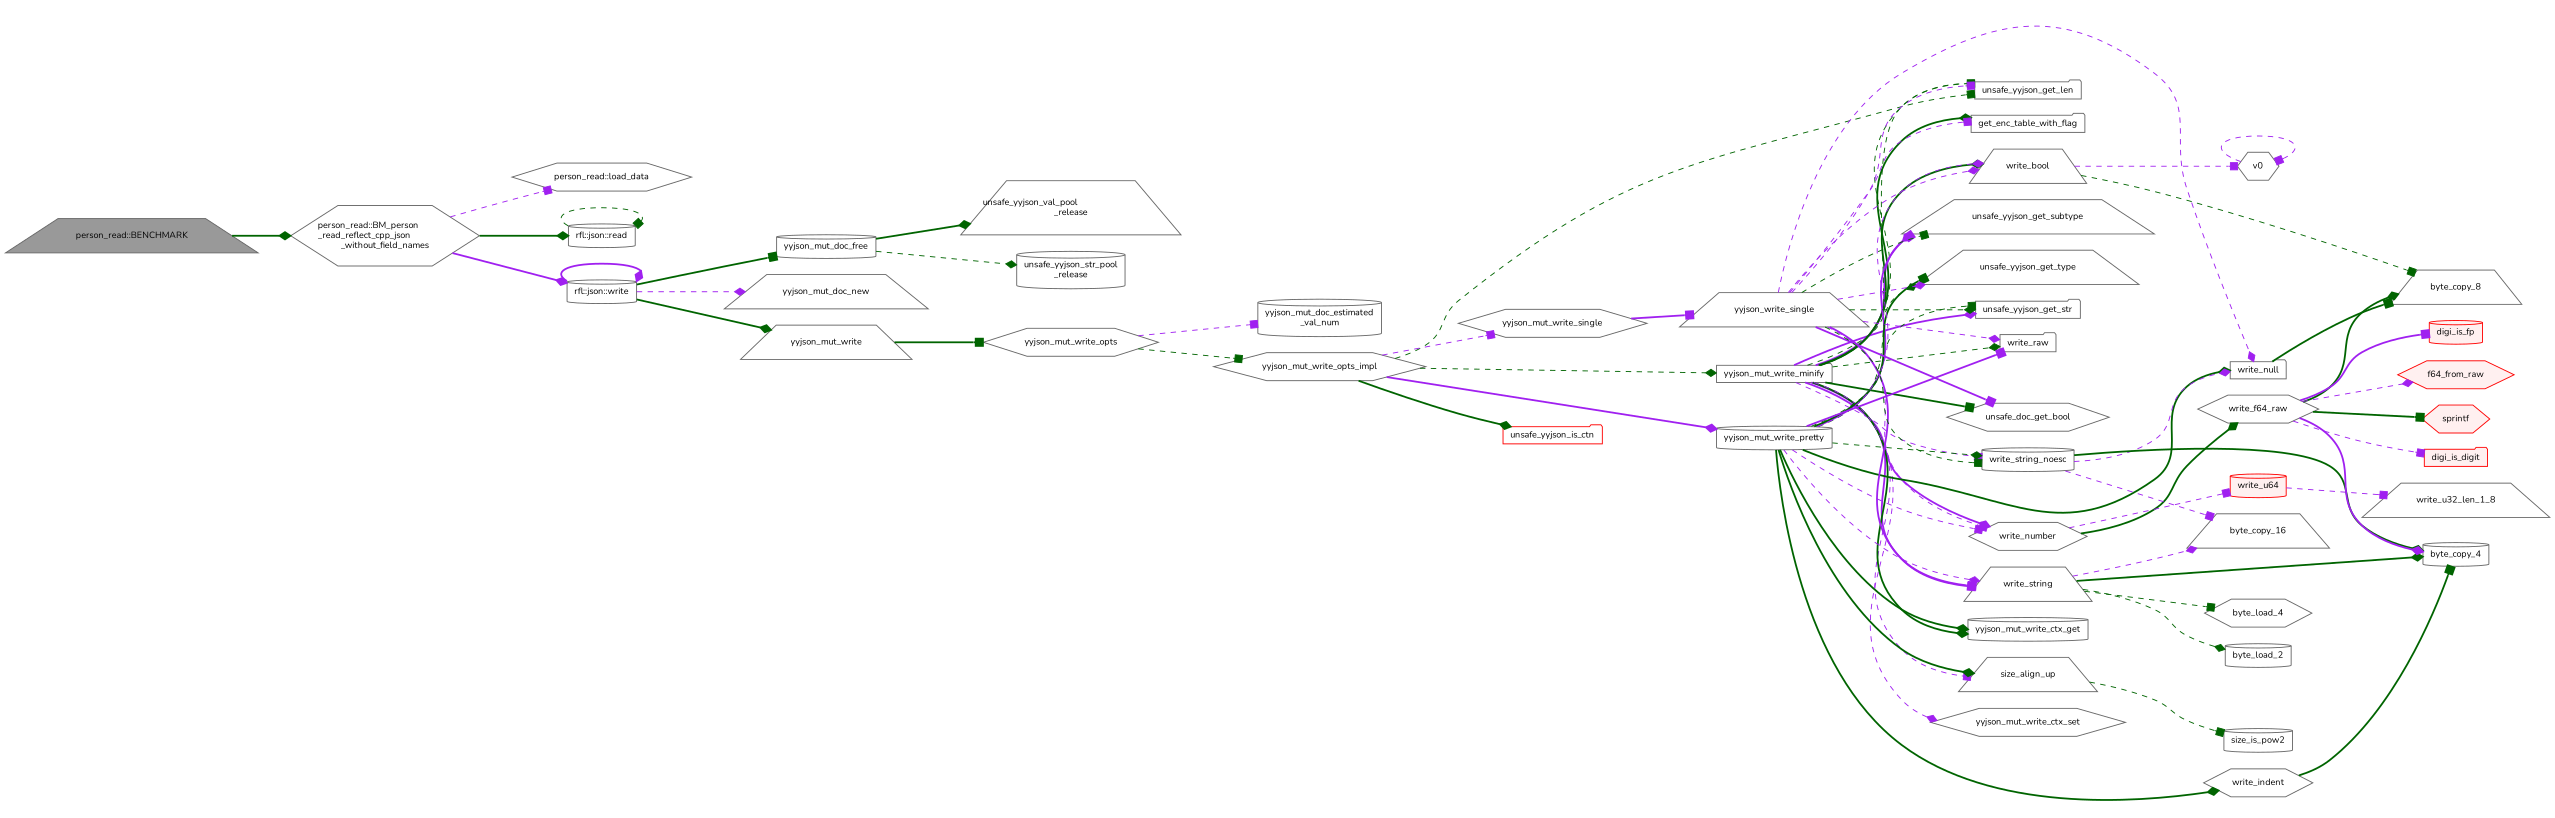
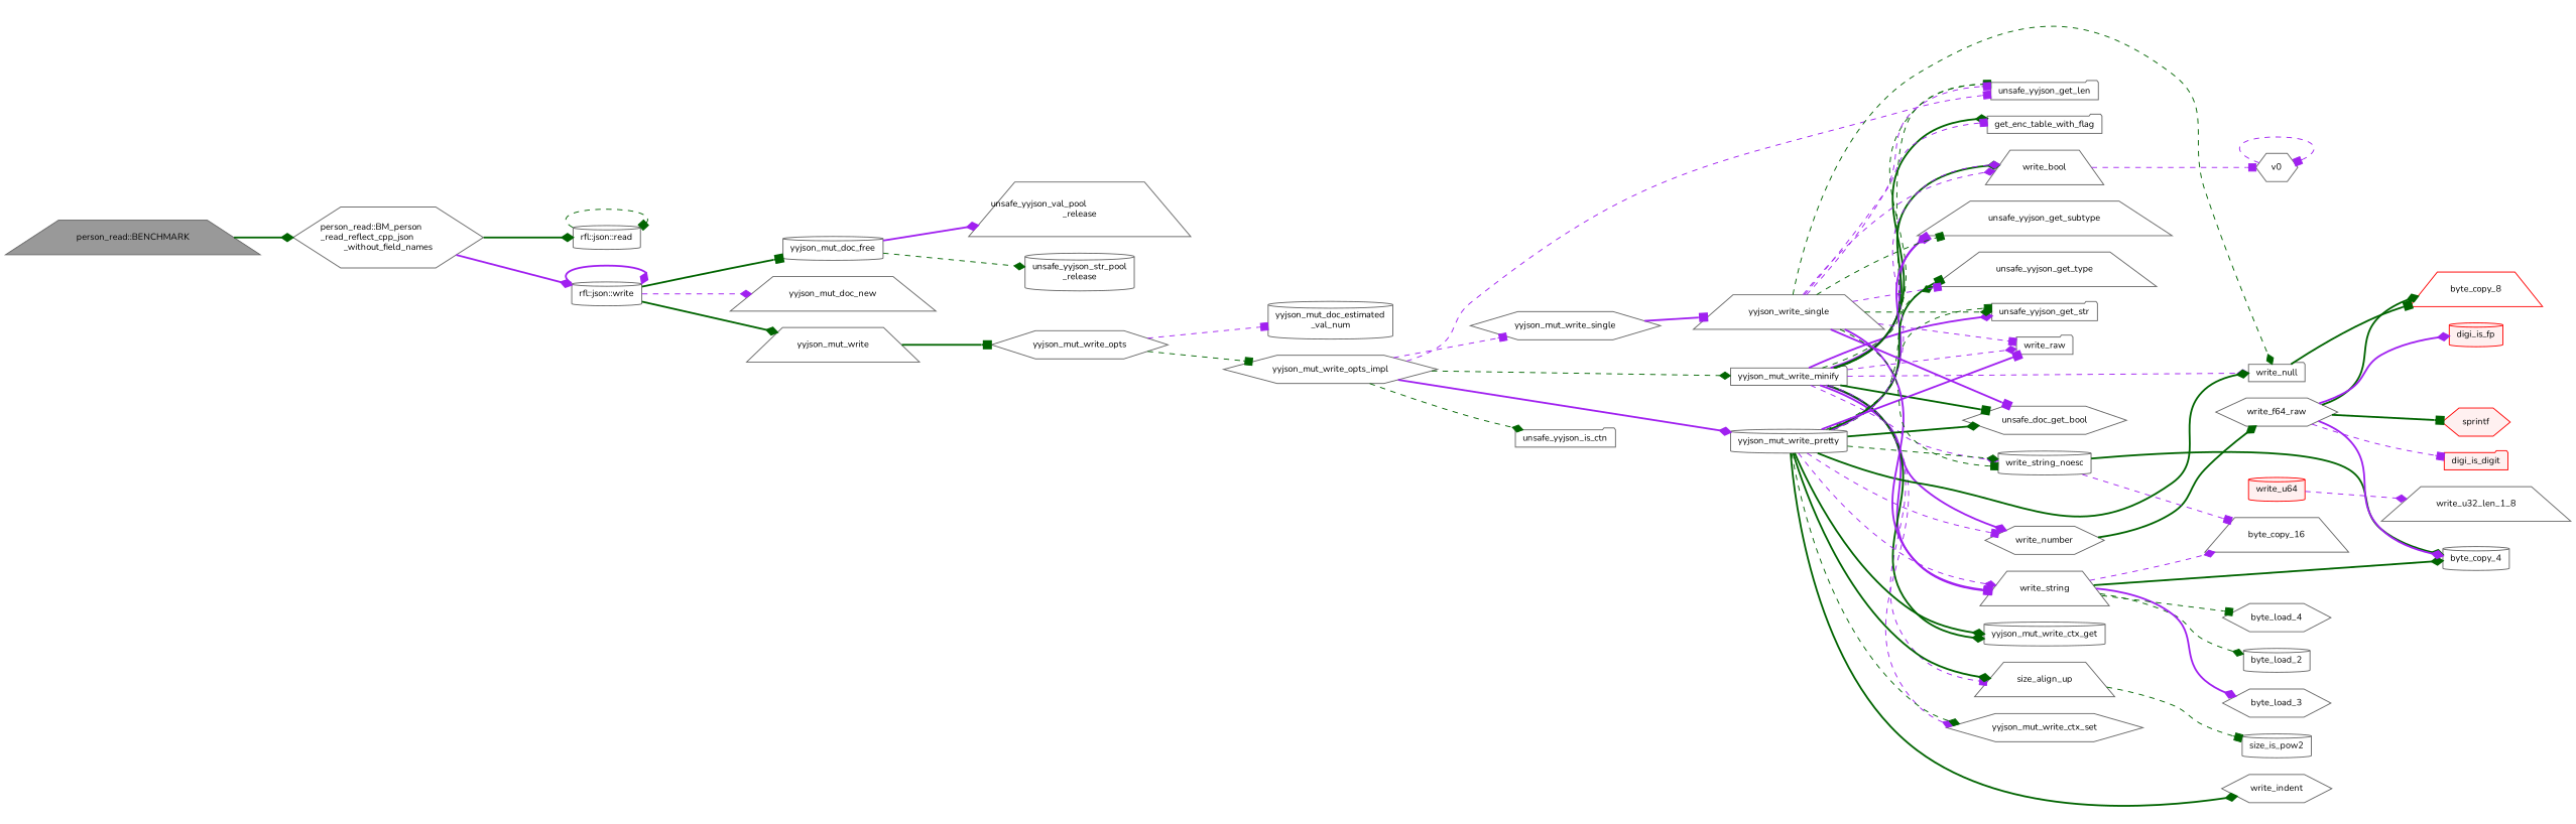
  digraph {
    fontname=Nunito
    rankdir=LR
    node [color=grey40 fillcolor=white fontname=Nunito fontsize=10 shape=hexagon style=filled]
    edge [arrowhead=diamond color=darkgreen fontname=Nunito fontsize=10 labelfontname=Helvetica labelfontsize=10 style=dashed]
    n1 [color=gray40 fillcolor=grey60 fontcolor=black height=0.2 label="person_read::BENCHMARK" shape=trapezium width=0.4]
    n2 [height=0.2 label="person_read::BM_person\l_read_reflect_cpp_json\l_without_field_names" width=0.4]
-   n3 [height=0.2 label="person_read::load_data" width=0.4]
    n4 [height=0.2 label="rfl::json::read" shape=cylinder width=0.4]
    n5 [height=0.2 label="rfl::json::write" shape=cylinder width=0.4]
    n6 [height=0.2 label=yyjson_mut_doc_free shape=cylinder width=0.4]
    n7 [height=0.2 label=yyjson_mut_doc_new shape=trapezium width=0.4]
    n8 [height=0.2 label=yyjson_mut_write shape=trapezium width=0.4]
    n9 [height=0.2 label="unsafe_yyjson_str_pool\l_release" shape=cylinder width=0.4]
    n10 [height=0.2 label="unsafe_yyjson_val_pool\l_release" shape=trapezium width=0.4]
    n11 [height=0.2 label=yyjson_mut_write_opts width=0.4]
    n12 [height=0.2 label="yyjson_mut_doc_estimated\l_val_num" shape=cylinder width=0.4]
    n13 [height=0.2 label=yyjson_mut_write_opts_impl width=0.4]
    n14 [height=0.2 label=unsafe_yyjson_get_len shape=folder width=0.4]
-   n15 [color=red height=0.2 label=unsafe_yyjson_is_ctn shape=folder width=0.4]
+   n15 [height=0.2 label=unsafe_yyjson_is_ctn shape=folder width=0.4]
    n16 [height=0.2 label=yyjson_mut_write_minify shape=folder width=0.4]
    n17 [height=0.2 label=yyjson_mut_write_pretty shape=cylinder width=0.4]
    n18 [height=0.2 label=yyjson_mut_write_single width=0.4]
    n19 [height=0.2 label=get_enc_table_with_flag shape=folder width=0.4]
    n20 [height=0.2 label=size_align_up shape=trapezium width=0.4]
    n21 [height=0.2 label=unsafe_doc_get_bool width=0.4]
    n22 [height=0.2 label=unsafe_yyjson_get_str shape=folder width=0.4]
    n23 [height=0.2 label=unsafe_yyjson_get_subtype shape=trapezium width=0.4]
    n24 [height=0.2 label=unsafe_yyjson_get_type shape=trapezium width=0.4]
    n25 [height=0.2 label=write_bool shape=trapezium width=0.4]
    n26 [height=0.2 label=write_null shape=folder width=0.4]
    n27 [height=0.2 label=write_number width=0.4]
    n28 [height=0.2 label=write_raw shape=folder width=0.4]
    n29 [height=0.2 label=write_string shape=trapezium width=0.4]
    n30 [height=0.2 label=write_string_noesc shape=cylinder width=0.4]
    n31 [height=0.2 label=yyjson_mut_write_ctx_get shape=cylinder width=0.4]
    n32 [height=0.2 label=yyjson_mut_write_ctx_set width=0.4]
    n33 [height=0.2 label=write_indent width=0.4]
    n34 [height=0.2 label=yyjson_write_single shape=trapezium width=0.4]
    n35 [height=0.2 label=size_is_pow2 shape=cylinder width=0.4]
-   n36 [height=0.2 label=byte_copy_8 shape=trapezium width=0.4]
+   n36 [color=red height=0.2 label=byte_copy_8 shape=trapezium width=0.4]
    n37 [height=0.2 label=v0 width=0.4]
    n38 [height=0.2 label=write_f64_raw width=0.4]
    n39 [color=red fillcolor="#FFF0F0" height=0.2 label=write_u64 shape=cylinder width=0.4]
    n40 [height=0.2 label=byte_copy_4 shape=cylinder width=0.4]
    n41 [height=0.2 label=byte_copy_16 shape=trapezium width=0.4]
    n42 [height=0.2 label=byte_load_2 shape=cylinder width=0.4]
+   n43 [height=0.2 label=byte_load_3 width=0.4]
    n44 [height=0.2 label=byte_load_4 width=0.4]
    n45 [color=red fillcolor="#FFF0F0" height=0.2 label=digi_is_digit shape=folder width=0.4]
    n46 [color=red fillcolor="#FFF0F0" height=0.2 label=digi_is_fp shape=cylinder width=0.4]
-   n47 [color=red fillcolor="#FFF0F0" height=0.2 label=f64_from_raw width=0.4]
    n48 [color=red fillcolor="#FFF0F0" height=0.2 label=sprintf width=0.4]
    n49 [height=0.2 label=write_u32_len_1_8 shape=trapezium width=0.4]
    n1 -> n2 [style=bold]
-   n2 -> n3 [arrowhead=box color=purple]
    n2 -> n4 [style=bold]
    n2 -> n5 [color=purple style=bold]
    n4 -> n4 [arrowhead=box]
    n5 -> n5 [color=purple style=bold]
    n5 -> n6 [arrowhead=box style=bold]
    n5 -> n7 [color=purple]
    n5 -> n8 [style=bold]
    n6 -> n9
-   n6 -> n10 [style=bold]
+   n6 -> n10 [color=purple style=bold]
    n8 -> n11 [arrowhead=box style=bold]
    n11 -> n12 [arrowhead=box color=purple]
    n11 -> n13 [arrowhead=box]
-   n13 -> n14 [arrowhead=box]
-   n13 -> n15 [style=bold]
+   n13 -> n14 [arrowhead=box color=purple]
+   n13 -> n15
    n13 -> n16
    n13 -> n17 [color=purple style=bold]
    n13 -> n18 [arrowhead=box color=purple]
    n16 -> n14 [arrowhead=box]
    n16 -> n19 [style=bold]
    n16 -> n20 [arrowhead=box color=purple]
    n16 -> n21 [arrowhead=box style=bold]
    n16 -> n22 [color=purple style=bold]
    n16 -> n23 [arrowhead=box color=purple style=bold]
    n16 -> n24
    n16 -> n25 [style=bold]
-   n30 -> n26 [color=purple]
+   n16 -> n26 [color=purple]
    n16 -> n27 [color=purple style=bold]
-   n16 -> n28
+   n16 -> n28 [color=purple]
    n16 -> n29 [arrowhead=box color=purple style=bold]
-   n16 -> n30 [arrowhead=box color=purple]
+   n16 -> n30 [color=purple]
    n16 -> n31 [style=bold]
    n16 -> n32 [color=purple]
    n17 -> n14 [arrowhead=box]
    n17 -> n20 [style=bold]
+   n17 -> n21 [style=bold]
    n17 -> n22 [arrowhead=box]
    n17 -> n23 [color=purple style=bold]
    n17 -> n24 [arrowhead=box style=bold]
    n17 -> n25 [color=purple]
    n17 -> n26 [style=bold]
    n17 -> n27 [arrowhead=box color=purple]
    n17 -> n28 [arrowhead=box color=purple style=bold]
    n17 -> n29 [color=purple]
    n17 -> n30
    n17 -> n31 [style=bold]
+   n17 -> n32
    n17 -> n33 [style=bold]
    n18 -> n34 [arrowhead=box color=purple style=bold]
    n20 -> n35 [arrowhead=box]
-   n25 -> n36 [arrowhead=box]
    n25 -> n37 [arrowhead=box color=purple]
    n26 -> n36 [arrowhead=box style=bold]
    n27 -> n38 [style=bold]
-   n27 -> n39 [arrowhead=box color=purple]
    n29 -> n40 [style=bold]
    n29 -> n41 [color=purple]
    n29 -> n42
+   n29 -> n43 [color=purple style=bold]
    n29 -> n44 [arrowhead=box]
    n30 -> n40 [style=bold]
    n30 -> n41 [arrowhead=box color=purple]
-   n33 -> n40 [arrowhead=box style=bold]
    n34 -> n14 [arrowhead=box color=purple]
    n34 -> n19 [arrowhead=box color=purple]
    n34 -> n21 [arrowhead=box color=purple style=bold]
    n34 -> n22
    n34 -> n23 [arrowhead=box]
-   n34 -> n24 [color=purple]
+   n34 -> n24 [arrowhead=box color=purple]
    n34 -> n25 [color=purple]
-   n34 -> n26 [color=purple]
-   n34 -> n27 [arrowhead=box color=purple]
-   n34 -> n28 [color=purple]
+   n34 -> n26
+   n34 -> n28 [arrowhead=box color=purple]
    n34 -> n29 [arrowhead=box color=purple style=bold]
    n34 -> n30 [arrowhead=box]
    n37 -> n37 [arrowhead=box color=purple]
    n38 -> n36 [style=bold]
    n38 -> n40 [color=purple style=bold]
    n38 -> n45 [arrowhead=box color=purple]
-   n38 -> n46 [arrowhead=box color=purple style=bold]
-   n38 -> n47 [color=purple]
+   n38 -> n46 [color=purple style=bold]
    n38 -> n48 [arrowhead=box style=bold]
-   n39 -> n49 [arrowhead=box color=purple]
+   n39 -> n49 [color=purple]
  }
